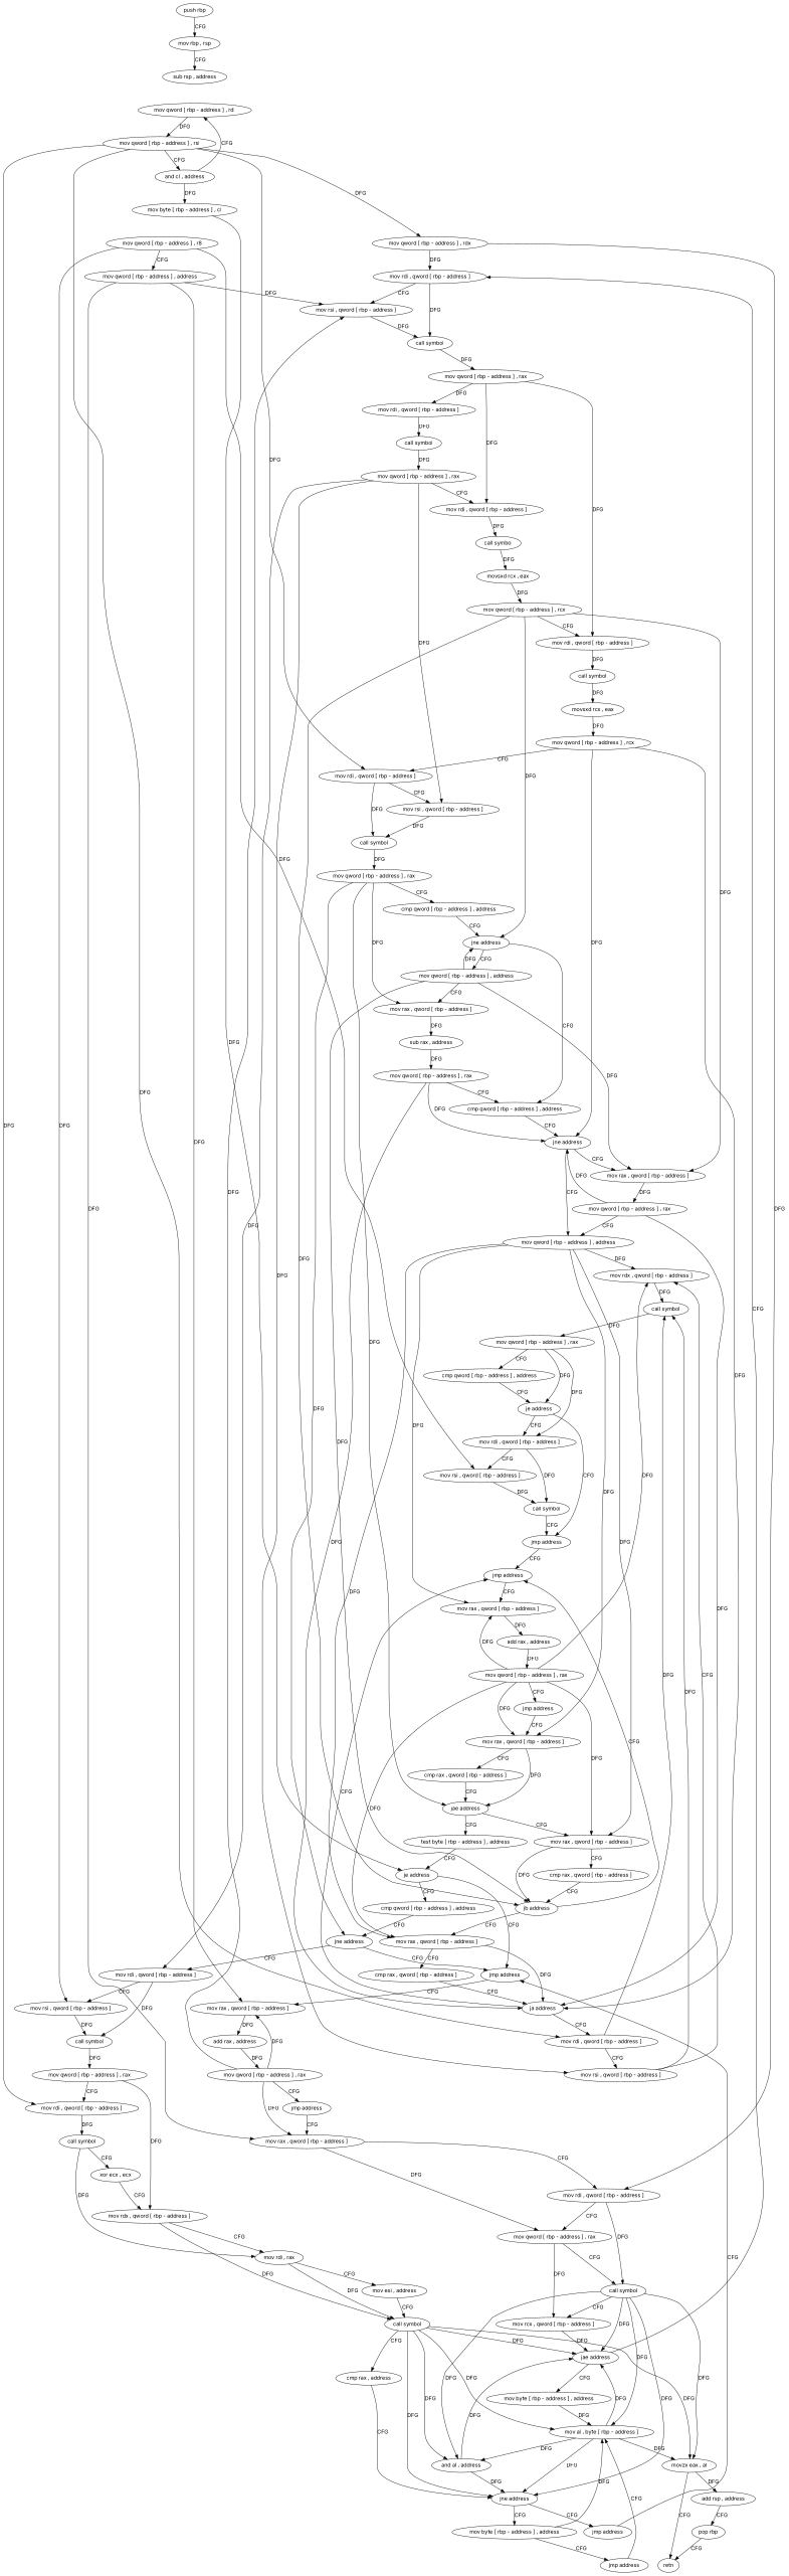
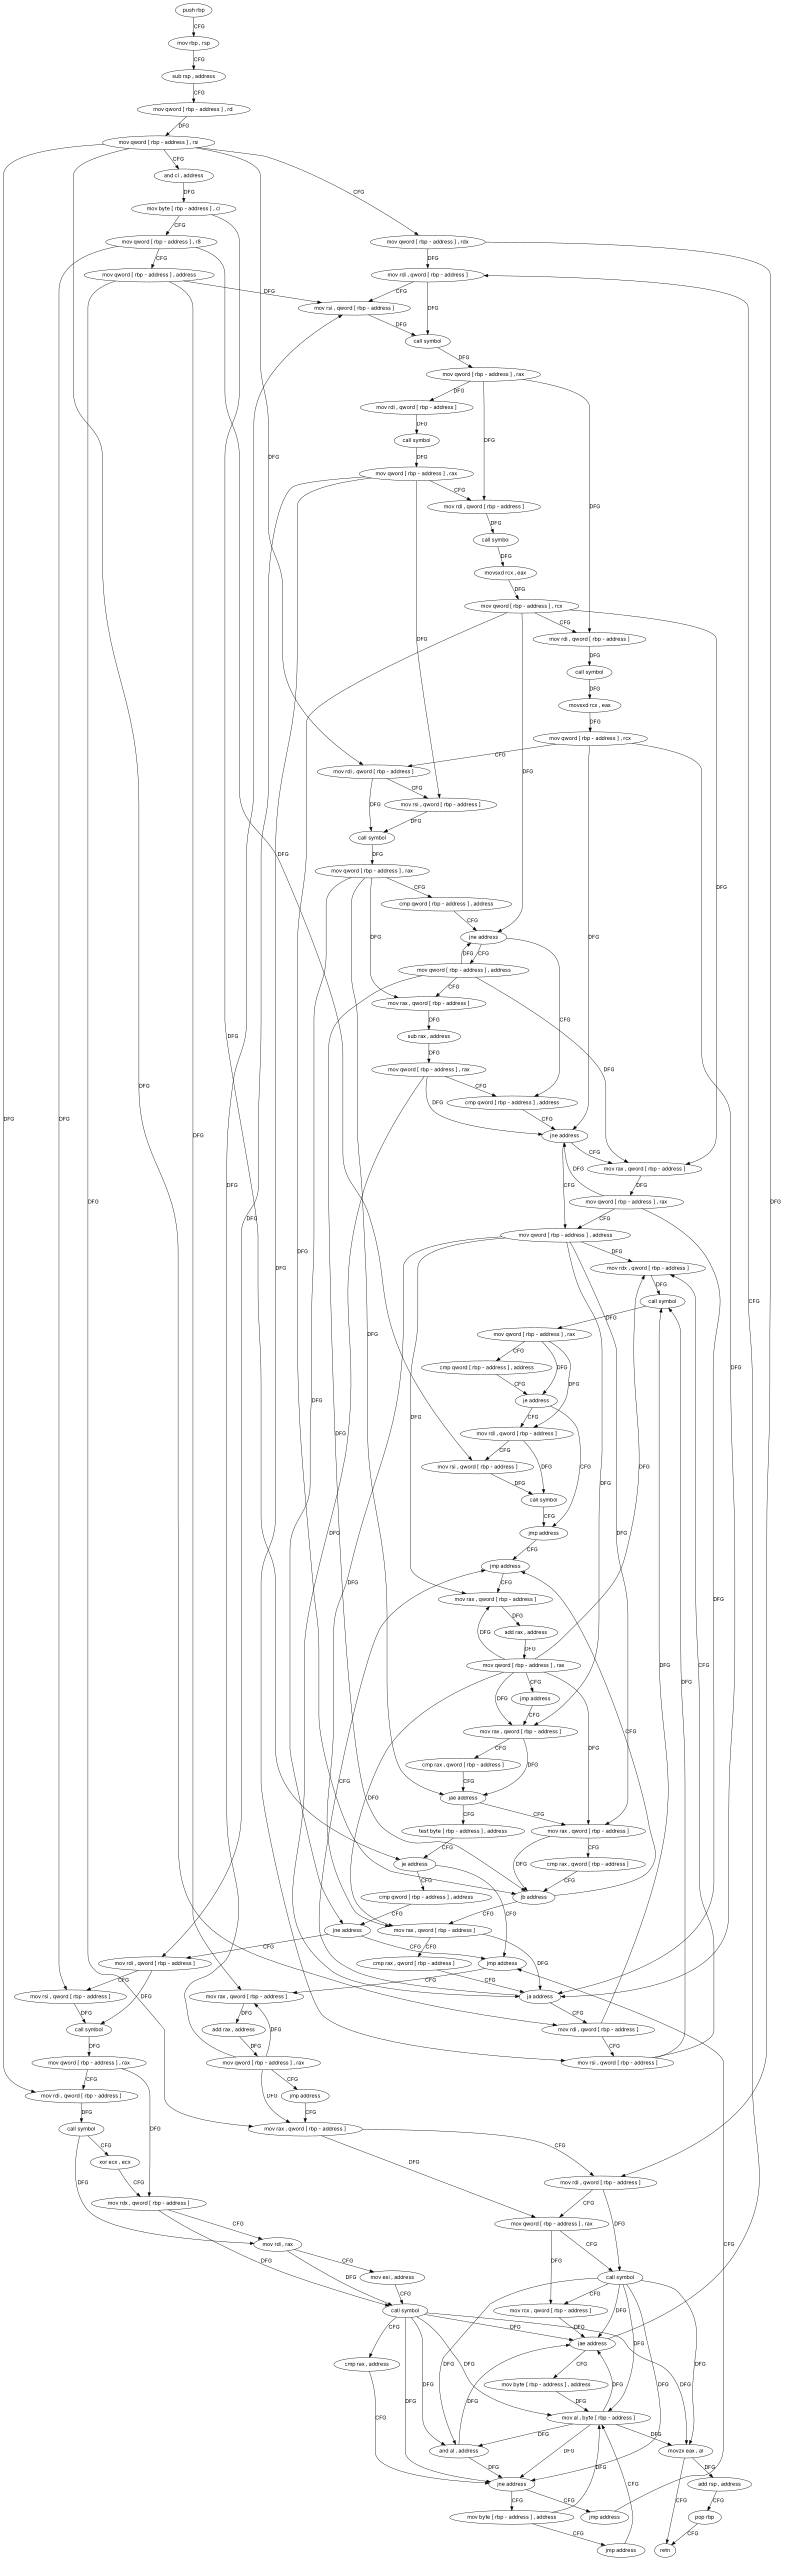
  digraph {
    fontname=Inter
    node [fontname=Inter]
    edge [fontname=Inter]
    n1 [label="push rbp"]
    n2 [label="mov rbp , rsp"]
    n3 [label="sub rsp , address"]
    n4 [label="mov qword [ rbp - address ] , rdi"]
    n5 [label="mov qword [ rbp - address ] , rsi"]
    n6 [label="mov qword [ rbp - address ] , rdx"]
    n7 [label="mov rdi , qword [ rbp - address ]"]
    n8 [label="mov rdi , qword [ rbp - address ]"]
    n9 [label="mov rdi , qword [ rbp - address ]"]
    n10 [label="and cl , address"]
    n11 [label="mov rdi , qword [ rbp - address ]"]
    n12 [label="mov rdi , qword [ rbp - address ]"]
    n13 [label="mov rsi , qword [ rbp - address ]"]
    n14 [label="call symbol"]
    n15 [label="mov rsi , qword [ rbp - address ]"]
    n16 [label="call symbol"]
    n17 [label="call symbol"]
    n18 [label="mov byte [ rbp - address ] , cl"]
    n19 [label="mov rsi , qword [ rbp - address ]"]
    n20 [label="call symbol"]
    n21 [label="mov qword [ rbp - address ] , rax"]
    n22 [label="call symbol"]
    n23 [label="mov qword [ rbp - address ] , r8"]
    n24 [label="je address"]
    n25 [label="mov qword [ rbp - address ] , address"]
    n26 [label="mov rsi , qword [ rbp - address ]"]
    n27 [label="mov rsi , qword [ rbp - address ]"]
    n28 [label="jmp address"]
    n29 [label="cmp qword [ rbp - address ] , address"]
    n30 [label="mov rax , qword [ rbp - address ]"]
    n31 [label="mov rax , qword [ rbp - address ]"]
    n32 [label="call symbol"]
    n33 [label="call symbol"]
    n34 [label="add rax , address"]
    n35 [label="mov rcx , qword [ rbp - address ]"]
    n36 [label="mov byte [ rbp - address ] , address"]
    n37 [label="mov al , byte [ rbp - address ]"]
    n38 [label="jne address"]
    n39 [label="jae address"]
    n40 [label="and al , address"]
    n41 [label="movzx eax , al"]
    n42 [label="jmp address"]
    n43 [label="mov byte [ rbp - address ] , address"]
    n44 [label="add rsp , address"]
    n45 [label=retn]
    n46 [label="mov qword [ rbp - address ] , rax"]
    n47 [label="mov rdi , qword [ rbp - address ]"]
    n48 [label="mov rdi , qword [ rbp - address ]"]
    n49 [label="mov rdi , qword [ rbp - address ]"]
    n50 [label="call symbol"]
    n51 [label="call symbol"]
    n52 [label="call symbol"]
    n53 [label="mov qword [ rbp - address ] , rax"]
    n54 [label="mov rdi , qword [ rbp - address ]"]
    n55 [label="mov rdx , qword [ rbp - address ]"]
    n56 [label="movsxd rcx , eax"]
    n57 [label="mov qword [ rbp - address ] , rcx"]
    n58 [label="jne address"]
    n59 [label="mov rax , qword [ rbp - address ]"]
    n60 [label="jb address"]
    n61 [label="cmp qword [ rbp - address ] , address"]
    n62 [label="mov qword [ rbp - address ] , address"]
    n63 [label="mov qword [ rbp - address ] , rax"]
    n64 [label="mov rax , qword [ rbp - address ]"]
    n65 [label="jmp address"]
    n66 [label="movsxd rcx , eax"]
    n67 [label="mov qword [ rbp - address ] , rcx"]
    n68 [label="jne address"]
    n69 [label="ja address"]
    n70 [label="mov qword [ rbp - address ] , address"]
    n71 [label="mov qword [ rbp - address ] , rax"]
    n72 [label="cmp qword [ rbp - address ] , address"]
    n73 [label="mov rax , qword [ rbp - address ]"]
    n74 [label="jne address"]
    n75 [label="jae address"]
    n76 [label="sub rax , address"]
    n77 [label="mov rax , qword [ rbp - address ]"]
    n78 [label="test byte [ rbp - address ] , address"]
    n79 [label="mov rax , qword [ rbp - address ]"]
    n80 [label="mov rax , qword [ rbp - address ]"]
    n81 [label="cmp rax , qword [ rbp - address ]"]
    n82 [label="cmp rax , qword [ rbp - address ]"]
    n83 [label="cmp rax , qword [ rbp - address ]"]
    n84 [label="add rax , address"]
    n85 [label="mov qword [ rbp - address ] , rax"]
    n86 [label="mov qword [ rbp - address ] , rax"]
    n87 [label="mov qword [ rbp - address ] , rax"]
    n88 [label="mov qword [ rbp - address ] , rax"]
    n89 [label="mov qword [ rbp - address ] , rax"]
    n90 [label="jmp address"]
    n91 [label="mov rdx , qword [ rbp - address ]"]
    n92 [label="mov rdi , rax"]
    n93 [label="call symbol"]
    n94 [label="xor ecx , ecx"]
    n95 [label="mov esi , address"]
    n96 [label="cmp rax , address"]
    n97 [label="jmp address"]
    n98 [label="jmp address"]
    n99 [label="cmp qword [ rbp - address ] , address"]
    n100 [label="je address"]
    n101 [label="mov rdi , qword [ rbp - address ]"]
    n102 [label="jmp address"]
    n103 [label="pop rbp"]
    n1 -> n2 [label=CFG]
    n2 -> n3 [label=CFG]
-   n10 -> n4 [label=CFG]
+   n3 -> n4 [label=CFG]
    n4 -> n5 [label=DFG]
-   n5 -> n6 [label=DFG]
+   n5 -> n6 [label=CFG]
    n5 -> n7 [label=DFG]
    n5 -> n8 [label=DFG]
    n5 -> n9 [label=DFG]
    n5 -> n10 [label=CFG]
    n6 -> n11 [label=DFG]
    n6 -> n12 [label=DFG]
    n7 -> n13 [label=CFG]
    n7 -> n14 [label=DFG]
    n8 -> n15 [label=CFG]
    n8 -> n16 [label=DFG]
    n9 -> n17 [label=DFG]
    n10 -> n18 [label=DFG]
    n11 -> n19 [label=CFG]
    n11 -> n20 [label=DFG]
    n12 -> n21 [label=CFG]
    n12 -> n22 [label=DFG]
    n13 -> n14 [label=DFG]
    n14 -> n71 [label=DFG]
    n15 -> n16 [label=DFG]
    n15 -> n55 [label=CFG]
    n16 -> n89 [label=DFG]
    n17 -> n92 [label=DFG]
    n17 -> n94 [label=CFG]
+   n18 -> n23 [label=CFG]
    n18 -> n24 [label=DFG]
    n19 -> n20 [label=DFG]
    n20 -> n46 [label=DFG]
    n21 -> n22 [label=CFG]
    n21 -> n35 [label=DFG]
    n22 -> n35 [label=CFG]
    n22 -> n37 [label=DFG]
    n22 -> n38 [label=DFG]
    n22 -> n39 [label=DFG]
    n22 -> n40 [label=DFG]
    n22 -> n41 [label=DFG]
    n23 -> n25 [label=CFG]
    n23 -> n26 [label=DFG]
    n23 -> n27 [label=DFG]
    n24 -> n28 [label=CFG]
    n24 -> n29 [label=CFG]
    n25 -> n19 [label=DFG]
    n25 -> n30 [label=DFG]
    n25 -> n31 [label=DFG]
    n26 -> n32 [label=DFG]
    n27 -> n33 [label=DFG]
    n28 -> n31 [label=CFG]
    n29 -> n74 [label=CFG]
    n30 -> n12 [label=CFG]
    n30 -> n21 [label=DFG]
    n31 -> n34 [label=DFG]
    n32 -> n87 [label=DFG]
    n33 -> n102 [label=CFG]
    n34 -> n86 [label=DFG]
    n35 -> n39 [label=DFG]
    n36 -> n37 [label=DFG]
    n37 -> n38 [label=DFG]
    n37 -> n39 [label=DFG]
    n37 -> n40 [label=DFG]
    n37 -> n41 [label=DFG]
    n38 -> n42 [label=CFG]
    n38 -> n43 [label=CFG]
    n39 -> n11 [label=CFG]
    n39 -> n36 [label=CFG]
    n40 -> n38 [label=DFG]
    n40 -> n39 [label=DFG]
    n41 -> n44 [label=DFG]
    n41 -> n45 [label=CFG]
    n42 -> n28 [label=CFG]
    n43 -> n37 [label=DFG]
    n43 -> n97 [label=CFG]
    n44 -> n103 [label=CFG]
    n46 -> n47 [label=DFG]
    n46 -> n48 [label=DFG]
    n46 -> n49 [label=DFG]
    n47 -> n50 [label=DFG]
    n48 -> n51 [label=DFG]
    n49 -> n52 [label=DFG]
    n50 -> n53 [label=DFG]
    n51 -> n56 [label=DFG]
    n52 -> n66 [label=DFG]
    n53 -> n13 [label=DFG]
    n53 -> n15 [label=DFG]
    n53 -> n48 [label=CFG]
    n53 -> n54 [label=DFG]
    n54 -> n26 [label=CFG]
    n54 -> n32 [label=DFG]
    n55 -> n16 [label=DFG]
    n56 -> n57 [label=DFG]
    n57 -> n49 [label=CFG]
    n57 -> n58 [label=DFG]
    n57 -> n59 [label=DFG]
    n57 -> n60 [label=DFG]
    n58 -> n61 [label=CFG]
    n58 -> n62 [label=CFG]
    n59 -> n63 [label=DFG]
    n60 -> n64 [label=CFG]
    n60 -> n65 [label=CFG]
    n61 -> n68 [label=CFG]
    n62 -> n58 [label=DFG]
    n62 -> n59 [label=DFG]
    n62 -> n60 [label=DFG]
    n62 -> n73 [label=CFG]
    n63 -> n68 [label=DFG]
    n63 -> n69 [label=DFG]
    n63 -> n70 [label=CFG]
    n64 -> n69 [label=DFG]
    n64 -> n83 [label=CFG]
    n65 -> n80 [label=CFG]
    n66 -> n67 [label=DFG]
    n67 -> n7 [label=CFG]
    n67 -> n68 [label=DFG]
    n67 -> n69 [label=DFG]
    n68 -> n59 [label=CFG]
    n68 -> n70 [label=CFG]
    n69 -> n8 [label=CFG]
    n69 -> n65 [label=CFG]
    n70 -> n55 [label=DFG]
    n70 -> n64 [label=DFG]
    n70 -> n77 [label=DFG]
    n70 -> n79 [label=DFG]
    n70 -> n80 [label=DFG]
    n71 -> n72 [label=CFG]
    n71 -> n73 [label=DFG]
    n71 -> n74 [label=DFG]
    n71 -> n75 [label=DFG]
    n72 -> n58 [label=CFG]
    n73 -> n76 [label=DFG]
    n74 -> n28 [label=CFG]
    n74 -> n54 [label=CFG]
    n75 -> n77 [label=CFG]
    n75 -> n78 [label=CFG]
    n76 -> n85 [label=DFG]
    n77 -> n60 [label=DFG]
    n77 -> n82 [label=CFG]
    n78 -> n24 [label=CFG]
    n79 -> n75 [label=DFG]
    n79 -> n81 [label=CFG]
    n80 -> n84 [label=DFG]
    n81 -> n75 [label=CFG]
    n82 -> n60 [label=CFG]
    n83 -> n69 [label=CFG]
    n84 -> n88 [label=DFG]
    n85 -> n61 [label=CFG]
    n85 -> n68 [label=DFG]
    n85 -> n69 [label=DFG]
    n86 -> n19 [label=DFG]
    n86 -> n30 [label=DFG]
    n86 -> n31 [label=DFG]
    n86 -> n90 [label=CFG]
    n87 -> n9 [label=CFG]
    n87 -> n91 [label=DFG]
    n88 -> n55 [label=DFG]
    n88 -> n64 [label=DFG]
    n88 -> n77 [label=DFG]
    n88 -> n79 [label=DFG]
    n88 -> n80 [label=DFG]
    n88 -> n98 [label=CFG]
    n89 -> n99 [label=CFG]
    n89 -> n100 [label=DFG]
    n89 -> n101 [label=DFG]
    n90 -> n30 [label=CFG]
    n91 -> n92 [label=CFG]
    n91 -> n93 [label=DFG]
    n92 -> n93 [label=DFG]
    n92 -> n95 [label=CFG]
    n93 -> n37 [label=DFG]
    n93 -> n38 [label=DFG]
    n93 -> n39 [label=DFG]
    n93 -> n40 [label=DFG]
    n93 -> n41 [label=DFG]
    n93 -> n96 [label=CFG]
    n94 -> n91 [label=CFG]
    n95 -> n93 [label=CFG]
    n96 -> n38 [label=CFG]
    n97 -> n37 [label=CFG]
    n98 -> n79 [label=CFG]
    n99 -> n100 [label=CFG]
    n100 -> n101 [label=CFG]
    n100 -> n102 [label=CFG]
    n101 -> n27 [label=CFG]
    n101 -> n33 [label=DFG]
    n102 -> n65 [label=CFG]
    n103 -> n45 [label=CFG]
  }
